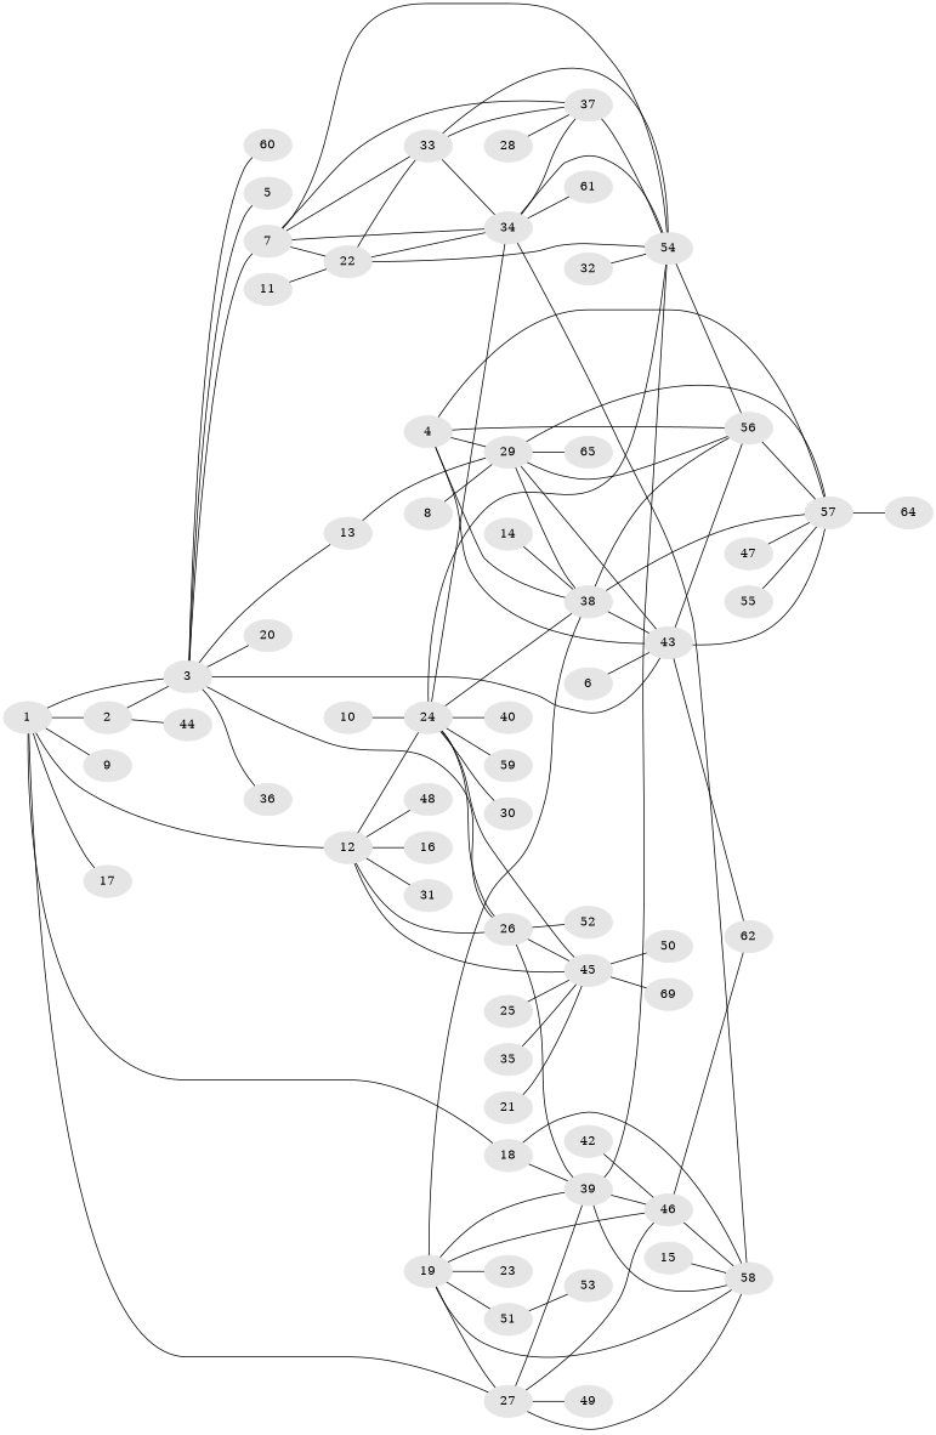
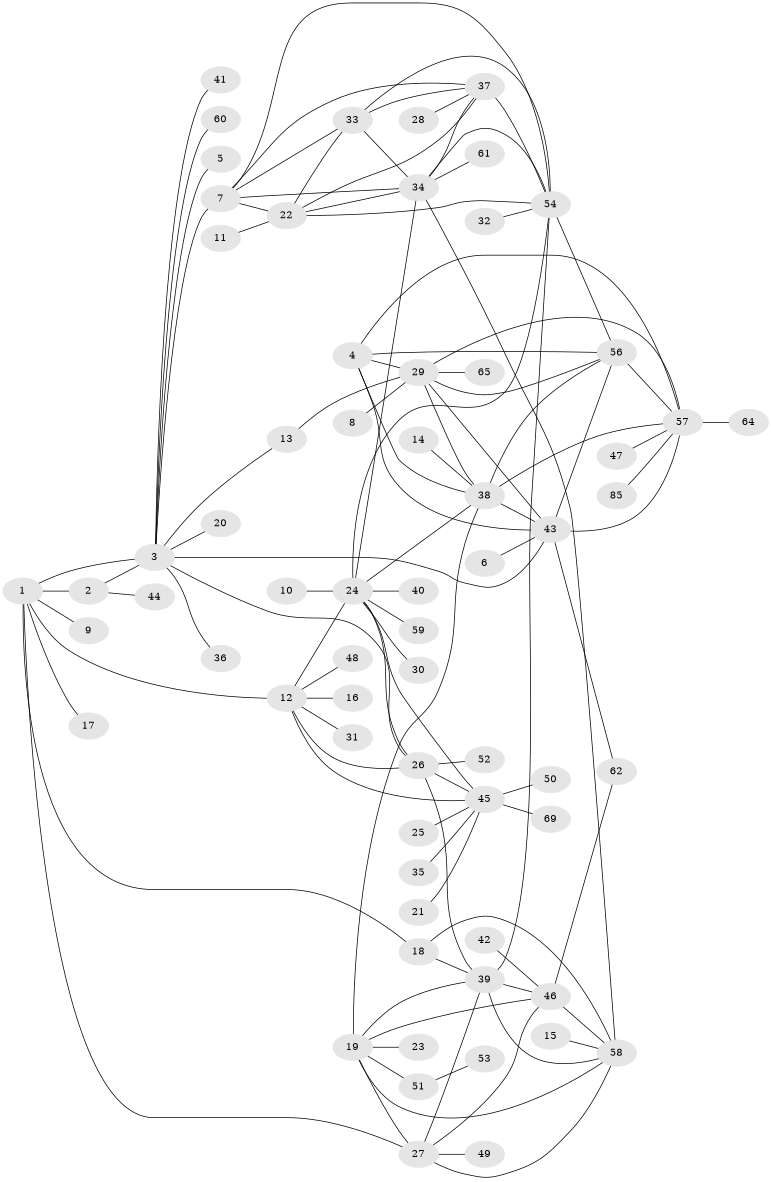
  graph {
    rankdir=LR
    node [color=gray90 style=filled]
    edge [weight=1.0]
    1
    2
    3
    9
    12
    17
    18
    27
    44
    5
    7
    13
    20
    26
    36
+   41
    43
    60
    24
    16
    31
    45
    48
    58
    39
    46
    49
    22
    33
    34
    37
    54
    29
    52
    56
    57
    62
    4
    38
    65
    64
    6
    61
    8
    10
    30
    40
    59
    11
    50
    n51 [label=69]
    14
    15
    19
    23
    51
    53
    21
    25
    28
    32
    35
    42
    47
-   55
+   55 [label=85]
    1 -- 2 [weight=4.0]
    1 -- 3 [weight=4.0]
    1 -- 9
    1 -- 12
    1 -- 17
    1 -- 18
    1 -- 27
    2 -- 3 [weight=4.0]
    2 -- 44
    3 -- 5
    3 -- 7
    3 -- 13
    3 -- 20
    3 -- 26
    3 -- 36
+   3 -- 41
    3 -- 43
    3 -- 60
    12 -- 26 [weight=2.0]
    12 -- 24 [weight=2.0]
    12 -- 16
    12 -- 31
    12 -- 45
    12 -- 48
    18 -- 58
    18 -- 39
    27 -- 58
    27 -- 39
    27 -- 46
    27 -- 49
    7 -- 22
    7 -- 33
    7 -- 34
    7 -- 37
    7 -- 54
    13 -- 29
    26 -- 45 [weight=2.0]
    26 -- 39
    26 -- 52
    43 -- 56
    43 -- 57
    43 -- 62
    24 -- 26 [weight=4.0]
    24 -- 45 [weight=2.0]
    24 -- 34
    24 -- 54
    24 -- 38
    24 -- 30
    24 -- 40
    24 -- 59
    45 -- 50
    45 -- n51
    39 -- 58
    39 -- 46
    39 -- 54 [weight=2.0]
    46 -- 58
    46 -- 62
    22 -- 33
    22 -- 34
+   22 -- 37
    22 -- 54
    33 -- 34
    33 -- 37
    33 -- 54
    34 -- 58
    34 -- 37
    34 -- 54
    34 -- 61
    37 -- 54
    54 -- 56
    29 -- 43
    29 -- 56
    29 -- 57
    29 -- 38
    29 -- 65
    56 -- 57
    57 -- 64
    4 -- 43
    4 -- 29
    4 -- 56
    4 -- 57
    4 -- 38
    38 -- 43
    38 -- 56
    38 -- 57
    6 -- 43
    8 -- 29
    10 -- 24
    11 -- 22
    14 -- 38
    15 -- 58
    19 -- 27 [weight=2.0]
    19 -- 58 [weight=2.0]
    19 -- 39 [weight=2.0]
    19 -- 46 [weight=2.0]
    19 -- 38
    19 -- 23
    19 -- 51
    51 -- 53
    21 -- 45
    25 -- 45
    28 -- 37
    32 -- 54
    35 -- 45
    42 -- 46
    47 -- 57
    55 -- 57
  }
